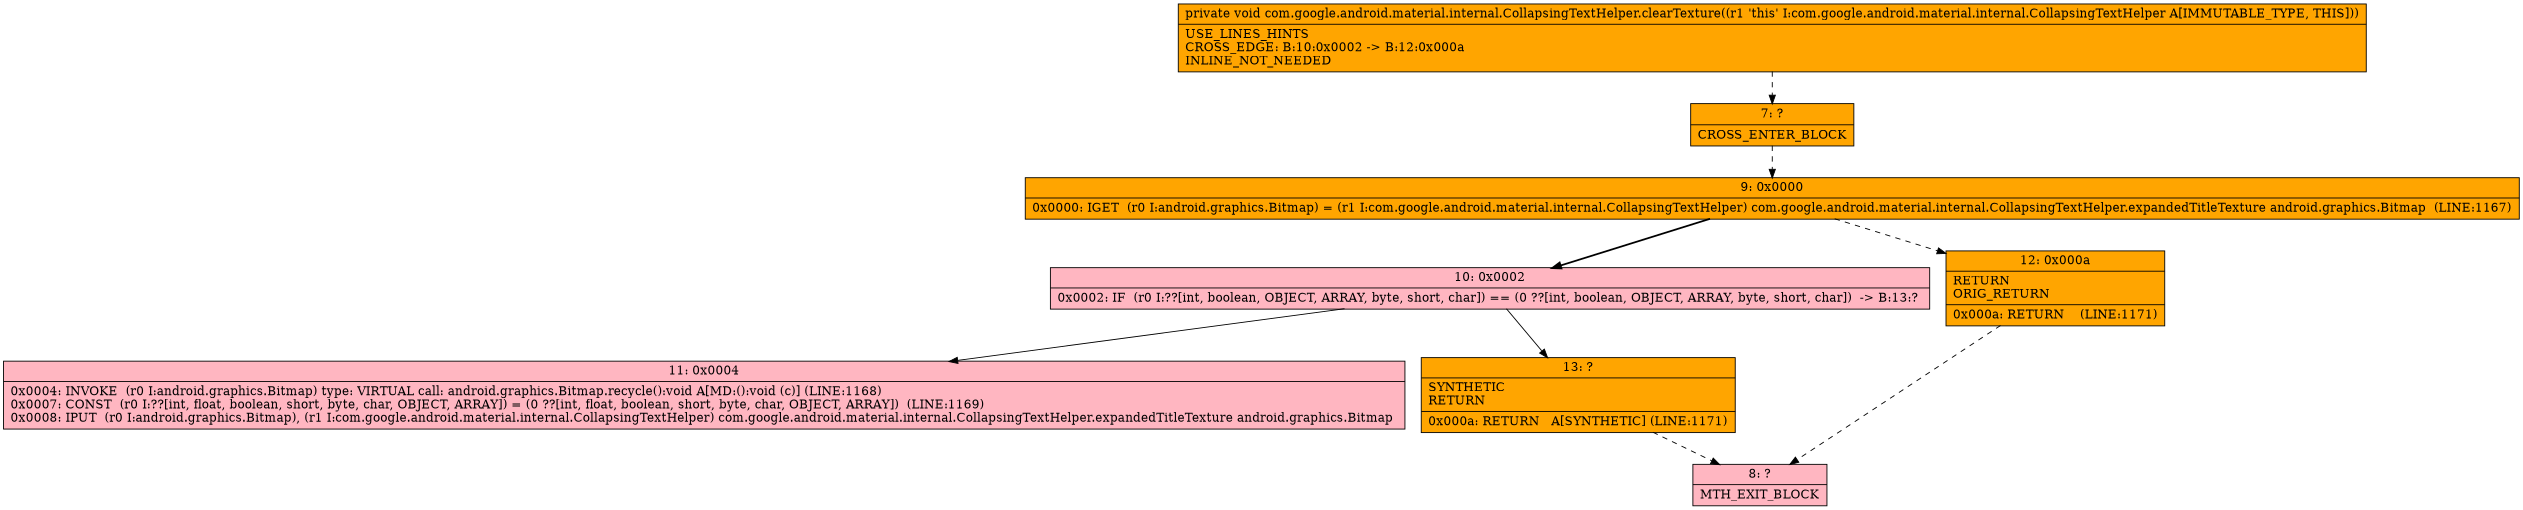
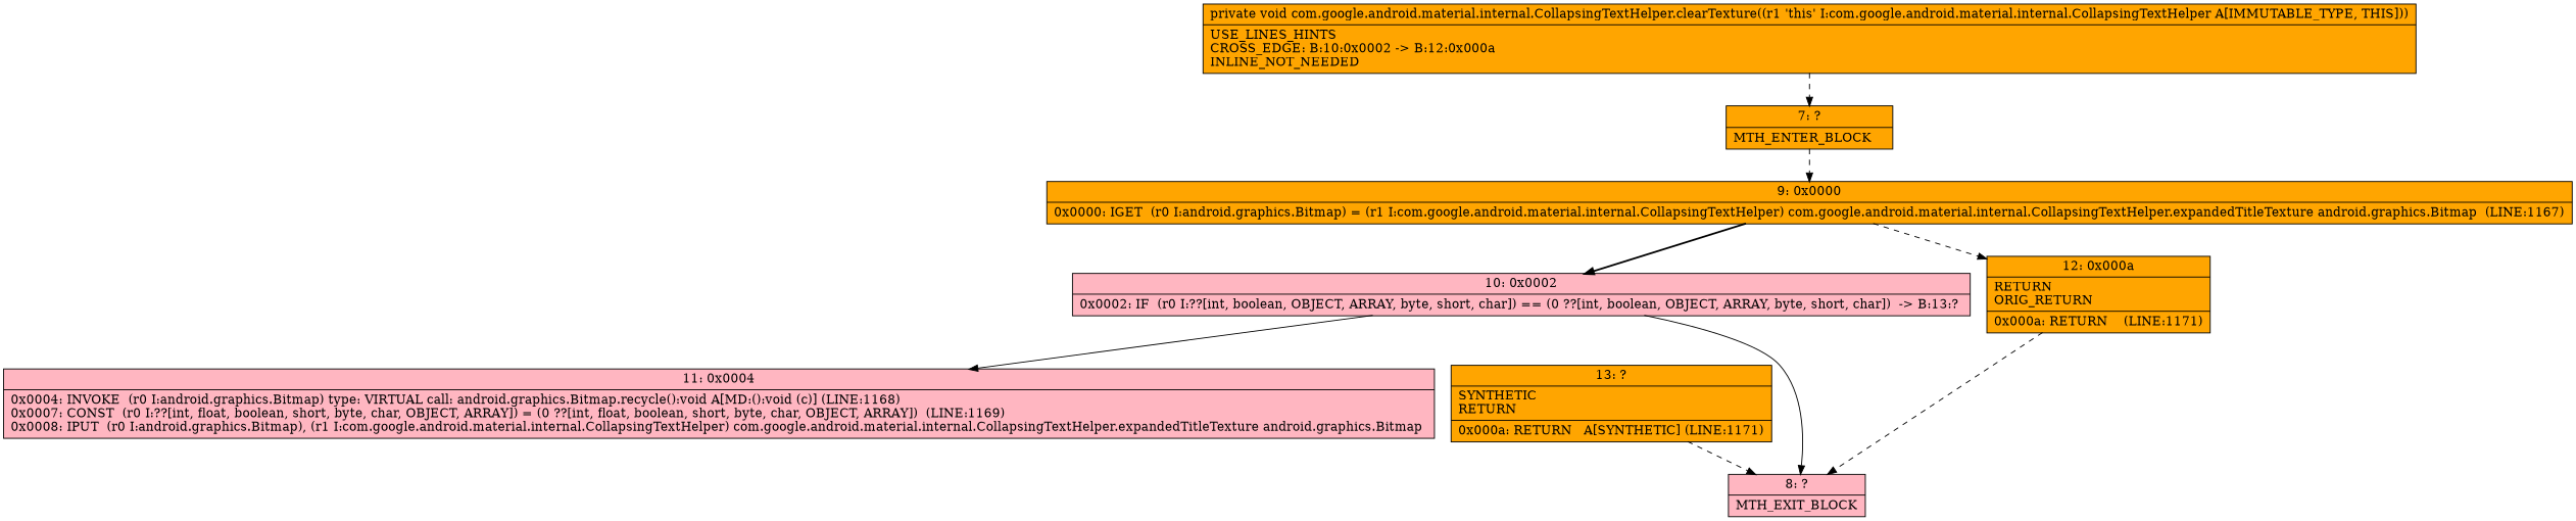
  digraph {
    node [fillcolor=orange shape=record style=filled]
    edge [style=dashed]
-   n1 [label="{7\:\ ?|CROSS_ENTER_BLOCK\l}"]
+   n1 [label="{7\:\ ?|MTH_ENTER_BLOCK\l}"]
    n2 [label="{9\:\ 0x0000|0x0000: IGET  (r0 I:android.graphics.Bitmap) = (r1 I:com.google.android.material.internal.CollapsingTextHelper) com.google.android.material.internal.CollapsingTextHelper.expandedTitleTexture android.graphics.Bitmap  (LINE:1167)\l}"]
    n3 [fillcolor=lightpink label="{10\:\ 0x0002|0x0002: IF  (r0 I:??[int, boolean, OBJECT, ARRAY, byte, short, char]) == (0 ??[int, boolean, OBJECT, ARRAY, byte, short, char])  \-\> B:13:? \l}"]
    n4 [label="{12\:\ 0x000a|RETURN\lORIG_RETURN\l|0x000a: RETURN    (LINE:1171)\l}"]
    n5 [fillcolor=lightpink label="{11\:\ 0x0004|0x0004: INVOKE  (r0 I:android.graphics.Bitmap) type: VIRTUAL call: android.graphics.Bitmap.recycle():void A[MD:():void (c)] (LINE:1168)\l0x0007: CONST  (r0 I:??[int, float, boolean, short, byte, char, OBJECT, ARRAY]) = (0 ??[int, float, boolean, short, byte, char, OBJECT, ARRAY])  (LINE:1169)\l0x0008: IPUT  (r0 I:android.graphics.Bitmap), (r1 I:com.google.android.material.internal.CollapsingTextHelper) com.google.android.material.internal.CollapsingTextHelper.expandedTitleTexture android.graphics.Bitmap \l}"]
    n6 [label="{13\:\ ?|SYNTHETIC\lRETURN\l|0x000a: RETURN   A[SYNTHETIC] (LINE:1171)\l}"]
    n7 [fillcolor=lightpink label="{8\:\ ?|MTH_EXIT_BLOCK\l}"]
    n8 [label="{private void com.google.android.material.internal.CollapsingTextHelper.clearTexture((r1 'this' I:com.google.android.material.internal.CollapsingTextHelper A[IMMUTABLE_TYPE, THIS]))  | USE_LINES_HINTS\lCROSS_EDGE: B:10:0x0002 \-\> B:12:0x000a\lINLINE_NOT_NEEDED\l}"]
    n1 -> n2
    n2 -> n3 [style=bold]
    n2 -> n4
    n3 -> n5 [style=solid]
-   n3 -> n6 [style=solid]
+   n3 -> n7 [style=solid]
    n4 -> n7
    n6 -> n7
    n8 -> n1
  }
